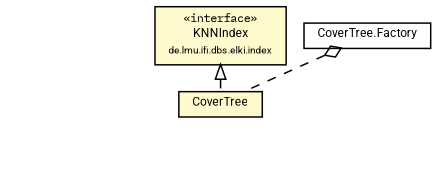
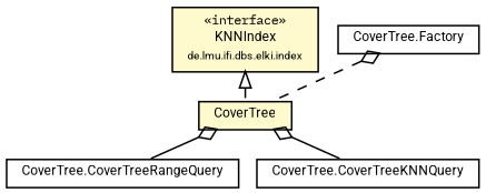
  digraph {
    fontname="IBM Plex Mono"
    nodesep=0.15
    rankdir=TB
    ranksep=0.25
    node [fontcolor=black fontname="IBM Plex Mono" fontsize=8 margin=0 shape=plaintext]
    edge [arrowhead=none arrowtail=ediamond color=black dir=back fontname="IBM Plex Mono" fontsize=7 labelfontname=Roboto labelfontsize=7 weight=4]
    n1 [height=0 label=<<table title="de.lmu.ifi.dbs.elki.index.tree.metrical.covertree.CoverTree" border="0" cellborder="1" cellspacing="0" cellpadding="2" bgcolor="lemonChiffon" href="CoverTree.html" target="_parent"> 		<tr><td><table border="0" cellspacing="0" cellpadding="1"> 		<tr><td align="center" balign="center"> <font face="Roboto">CoverTree</font> </td></tr> 		</table></td></tr> 		</table>> width=0]
+   n2 [height=0 label=<<table title="de.lmu.ifi.dbs.elki.index.tree.metrical.covertree.CoverTree.CoverTreeRangeQuery" border="0" cellborder="1" cellspacing="0" cellpadding="2" href="CoverTree.CoverTreeRangeQuery.html" target="_parent"> 		<tr><td><table border="0" cellspacing="0" cellpadding="1"> 		<tr><td align="center" balign="center"> <font face="Roboto">CoverTree.CoverTreeRangeQuery</font> </td></tr> 		</table></td></tr> 		</table>> width=0]
+   n3 [height=0 label=<<table title="de.lmu.ifi.dbs.elki.index.tree.metrical.covertree.CoverTree.CoverTreeKNNQuery" border="0" cellborder="1" cellspacing="0" cellpadding="2" href="CoverTree.CoverTreeKNNQuery.html" target="_parent"> 		<tr><td><table border="0" cellspacing="0" cellpadding="1"> 		<tr><td align="center" balign="center"> <font face="Roboto">CoverTree.CoverTreeKNNQuery</font> </td></tr> 		</table></td></tr> 		</table>> width=0]
    n4 [height=0 label=<<table title="de.lmu.ifi.dbs.elki.index.KNNIndex" border="0" cellborder="1" cellspacing="0" cellpadding="2" bgcolor="LemonChiffon" href="../../../KNNIndex.html" target="_parent"> 		<tr><td><table border="0" cellspacing="0" cellpadding="1"> 		<tr><td align="center" balign="center"> &#171;interface&#187; </td></tr> 		<tr><td align="center" balign="center"> <font face="Roboto">KNNIndex</font> </td></tr> 		<tr><td align="center" balign="center"> <font face="Roboto" point-size="7.0">de.lmu.ifi.dbs.elki.index</font> </td></tr> 		</table></td></tr> 		</table>> width=0]
    n5 [height=0 label=<<table title="de.lmu.ifi.dbs.elki.index.tree.metrical.covertree.CoverTree.Factory" border="0" cellborder="1" cellspacing="0" cellpadding="2" href="CoverTree.Factory.html" target="_parent"> 		<tr><td><table border="0" cellspacing="0" cellpadding="1"> 		<tr><td align="center" balign="center"> <font face="Roboto">CoverTree.Factory</font> </td></tr> 		</table></td></tr> 		</table>> width=0]
+   n1 -> n2
+   n1 -> n3
    n4 -> n1 [arrowtail=empty style=dashed weight=9 arrowhead=""]
    n5 -> n1 [style=dashed]
  }
